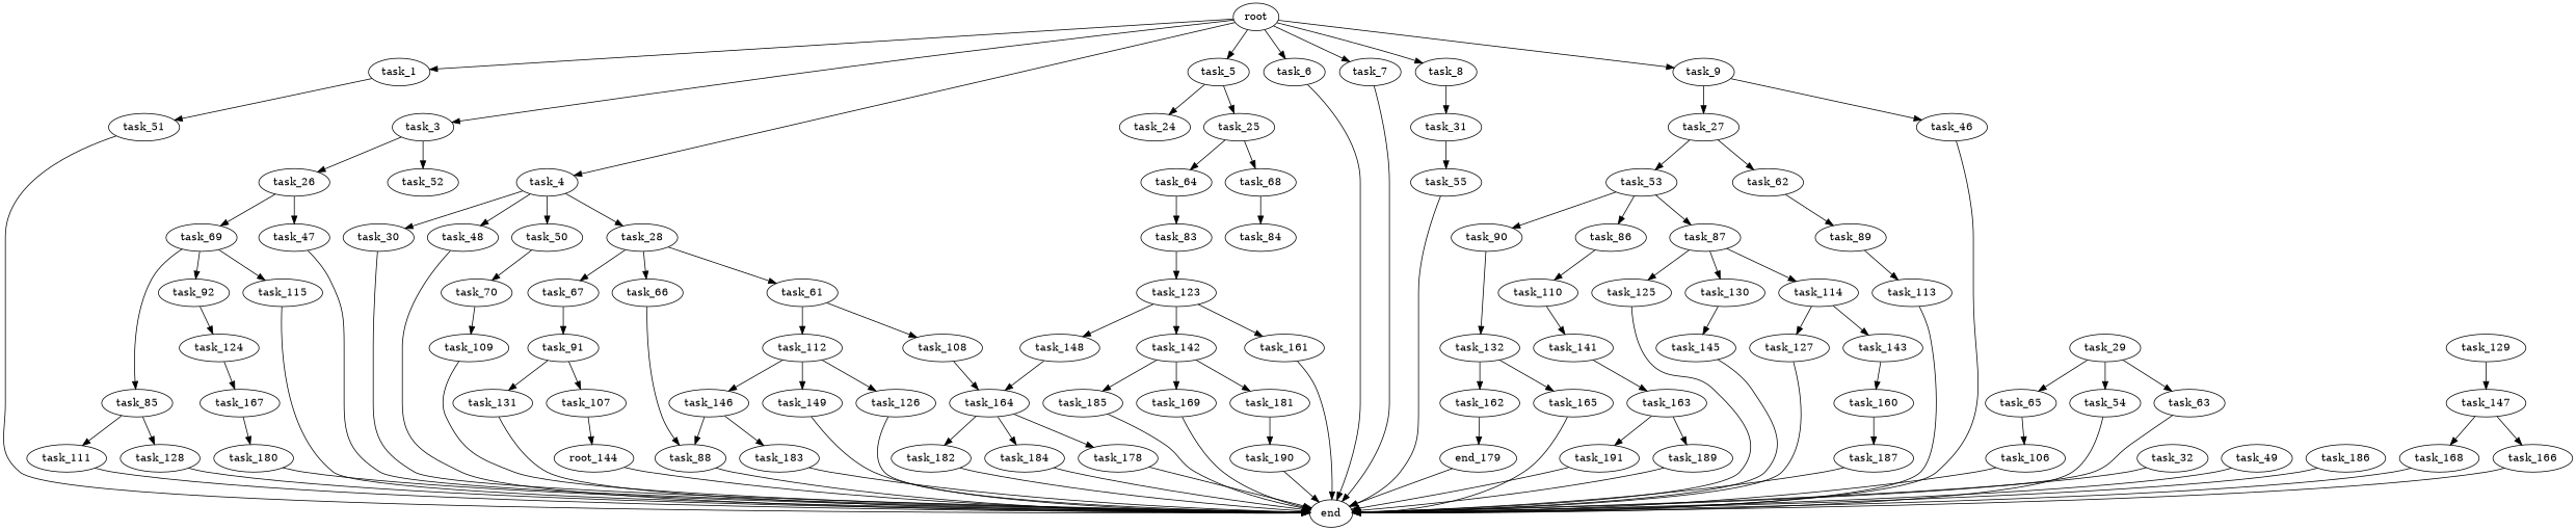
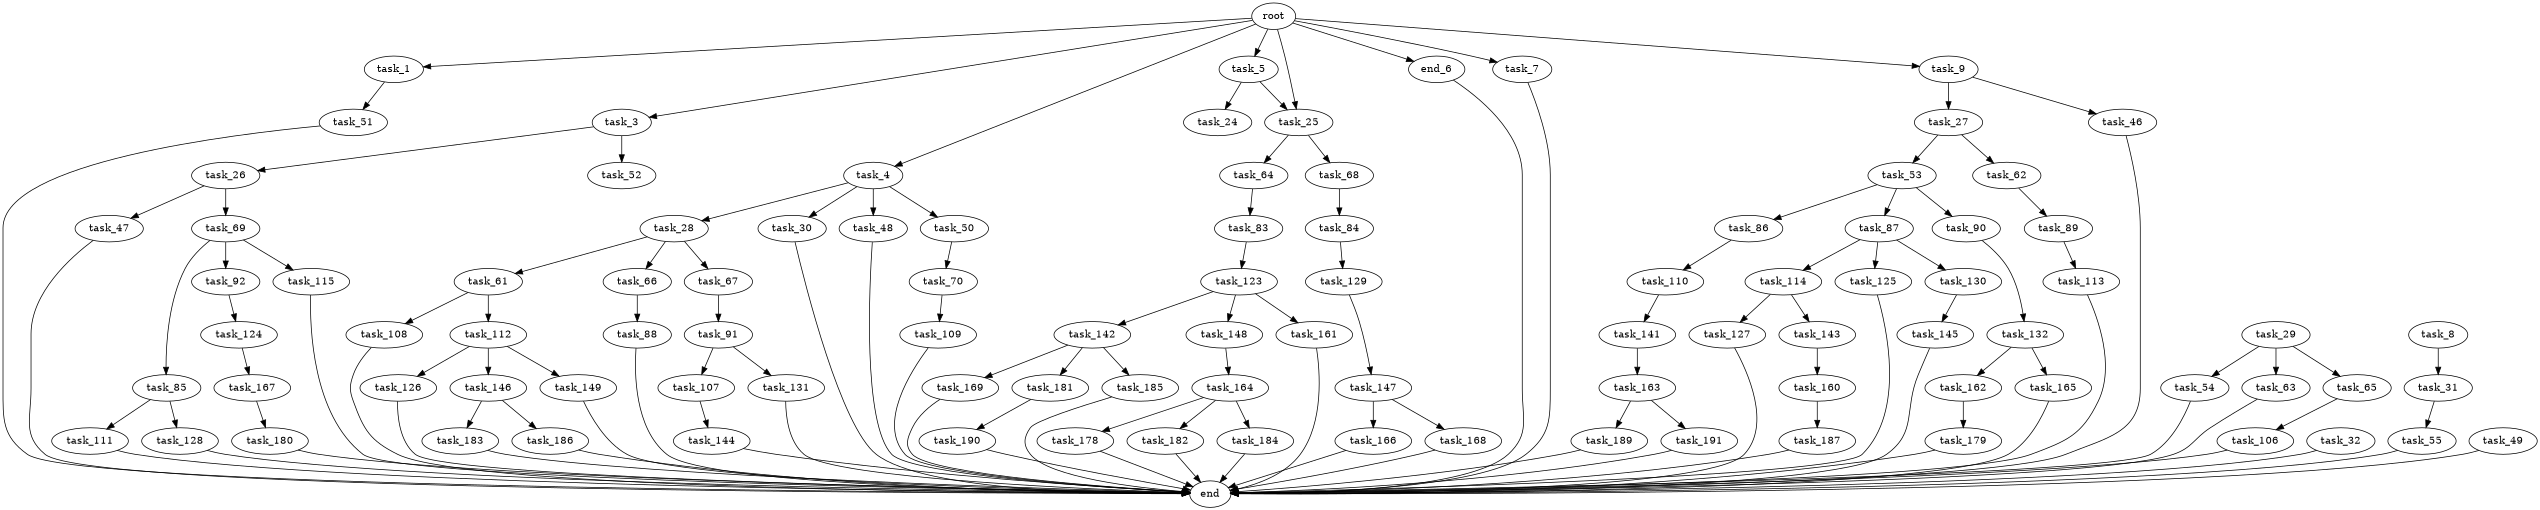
  digraph {
    root
    task_1
    task_3
    task_4
    task_5
-   task_6
+   task_6 [label=end_6]
    task_7
    task_8
    task_9
    task_51
    task_26
    task_52
    task_28
    task_30
    task_48
    task_50
    task_24
    task_25
    end
    task_31
    task_27
    task_46
    task_29
    task_54
    task_63
    task_65
    task_32
    task_47
    task_69
    task_61
    task_66
    task_67
    task_70
    task_64
    task_68
    task_55
    task_53
    task_62
    task_49
    task_83
    task_84
    task_86
    task_87
    task_90
    task_89
    task_108
    task_112
    task_88
    task_91
    task_106
    task_109
    task_85
    task_92
    task_115
    task_110
    task_114
    task_125
    task_130
    task_132
    task_126
    task_146
    task_149
    task_113
    task_123
    task_107
    task_131
    task_129
    task_111
    task_128
    task_124
    task_142
    task_148
    task_161
    task_147
    task_141
    task_127
    task_143
    task_145
    task_162
    task_165
-   task_144 [label=root_144]
+   task_144
    task_167
    task_163
    task_183
    task_186
    task_160
    task_169
    task_181
    task_185
    task_164
    task_180
    task_166
    task_168
-   task_179 [label=end_179]
+   task_179
    task_189
    task_191
    task_190
    task_187
    task_178
    task_182
    task_184
    root -> task_1
    root -> task_3
    root -> task_4
    root -> task_5
    root -> task_6
    root -> task_7
-   root -> task_8
+   root -> task_25
    root -> task_9
    task_1 -> task_51
    task_3 -> task_26
    task_3 -> task_52
    task_4 -> task_28
    task_4 -> task_30
    task_4 -> task_48
    task_4 -> task_50
    task_5 -> task_24
    task_5 -> task_25
    task_6 -> end
    task_7 -> end
    task_8 -> task_31
    task_9 -> task_27
    task_9 -> task_46
    task_51 -> end
    task_26 -> task_47
    task_26 -> task_69
    task_28 -> task_61
    task_28 -> task_66
    task_28 -> task_67
    task_30 -> end
    task_48 -> end
    task_50 -> task_70
    task_25 -> task_64
    task_25 -> task_68
    task_31 -> task_55
    task_27 -> task_53
    task_27 -> task_62
    task_46 -> end
    task_29 -> task_54
    task_29 -> task_63
    task_29 -> task_65
    task_54 -> end
    task_63 -> end
    task_65 -> task_106
    task_32 -> end
    task_47 -> end
    task_69 -> task_85
    task_69 -> task_92
    task_69 -> task_115
    task_61 -> task_108
    task_61 -> task_112
    task_66 -> task_88
    task_67 -> task_91
    task_70 -> task_109
    task_64 -> task_83
    task_68 -> task_84
    task_55 -> end
    task_53 -> task_86
    task_53 -> task_87
    task_53 -> task_90
    task_62 -> task_89
    task_49 -> end
    task_83 -> task_123
+   task_84 -> task_129
    task_86 -> task_110
    task_87 -> task_114
    task_87 -> task_125
    task_87 -> task_130
    task_90 -> task_132
    task_89 -> task_113
-   task_108 -> task_164
+   task_108 -> end
    task_112 -> task_126
    task_112 -> task_146
    task_112 -> task_149
    task_88 -> end
    task_91 -> task_107
    task_91 -> task_131
    task_106 -> end
    task_109 -> end
    task_85 -> task_111
    task_85 -> task_128
    task_92 -> task_124
    task_115 -> end
    task_110 -> task_141
    task_114 -> task_127
    task_114 -> task_143
    task_125 -> end
    task_130 -> task_145
    task_132 -> task_162
    task_132 -> task_165
    task_126 -> end
    task_146 -> task_183
-   task_146 -> task_88
+   task_146 -> task_186
    task_149 -> end
    task_113 -> end
    task_123 -> task_142
    task_123 -> task_148
    task_123 -> task_161
    task_107 -> task_144
    task_131 -> end
    task_129 -> task_147
    task_111 -> end
    task_128 -> end
    task_124 -> task_167
    task_142 -> task_169
    task_142 -> task_181
    task_142 -> task_185
    task_148 -> task_164
    task_161 -> end
    task_147 -> task_166
    task_147 -> task_168
    task_141 -> task_163
    task_127 -> end
    task_143 -> task_160
    task_145 -> end
    task_162 -> task_179
    task_165 -> end
    task_144 -> end
    task_167 -> task_180
    task_163 -> task_189
    task_163 -> task_191
    task_183 -> end
    task_186 -> end
    task_160 -> task_187
    task_169 -> end
    task_181 -> task_190
    task_185 -> end
    task_164 -> task_178
    task_164 -> task_182
    task_164 -> task_184
    task_180 -> end
    task_166 -> end
    task_168 -> end
    task_179 -> end
    task_189 -> end
    task_191 -> end
    task_190 -> end
    task_187 -> end
    task_178 -> end
    task_182 -> end
    task_184 -> end
  }
